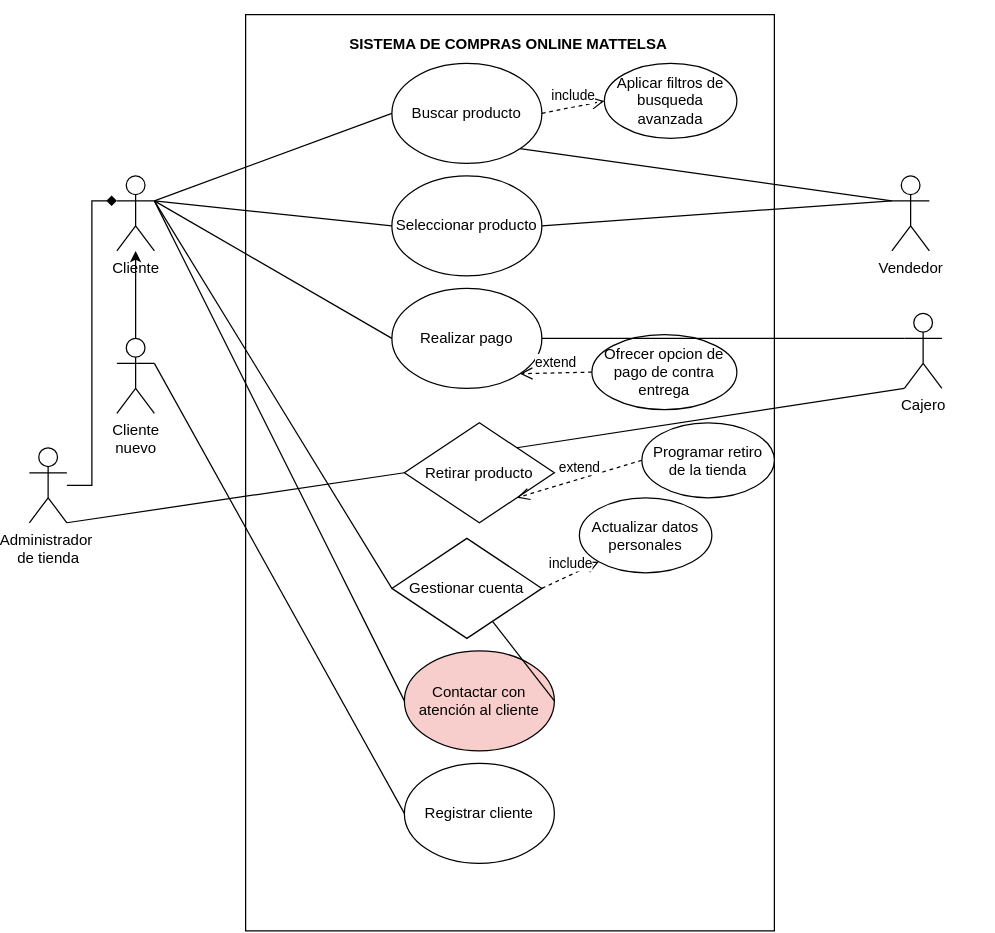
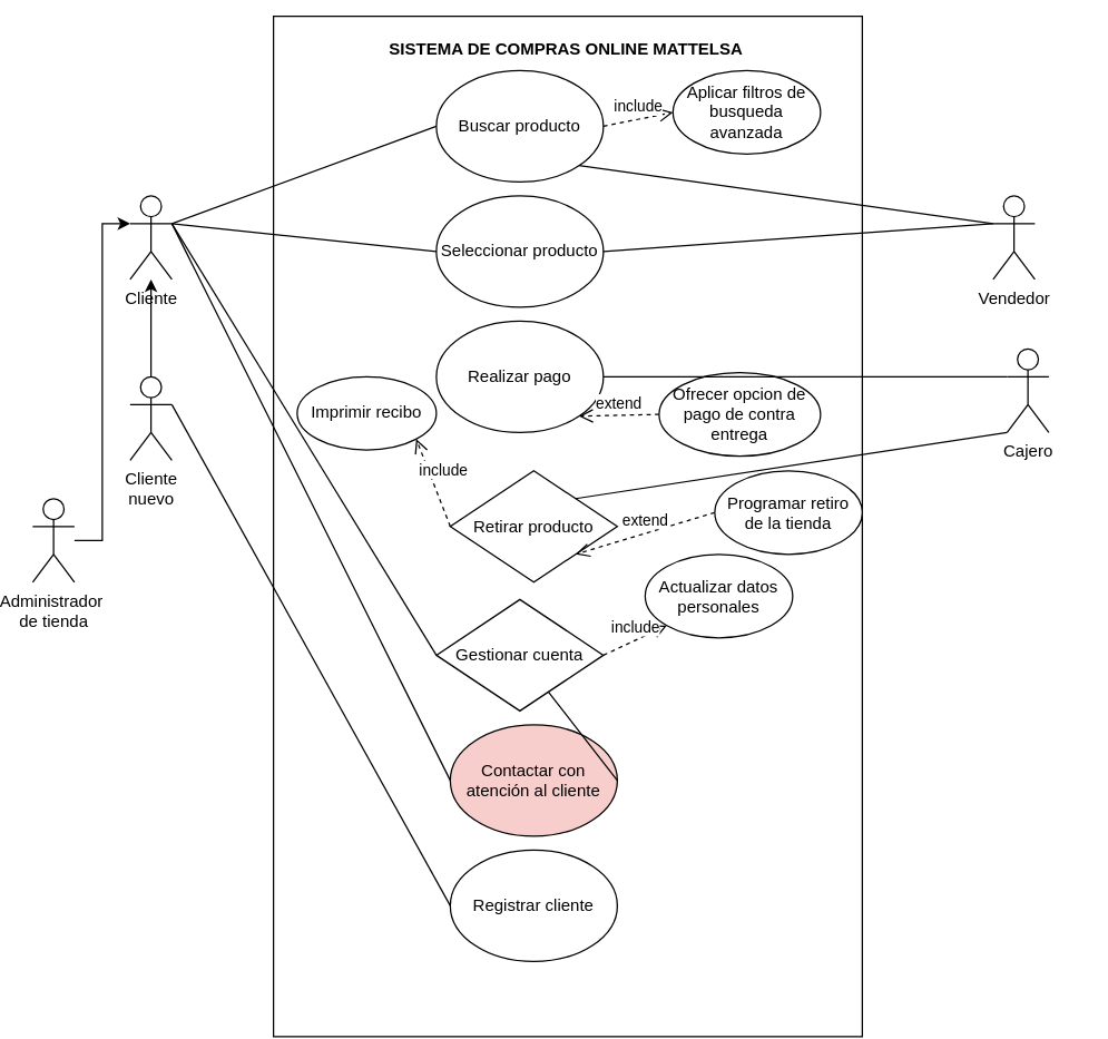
  <mxCell id="0" />
  <mxCell id="1" parent="0" />
  <mxCell id="2" value="" style="rounded=0;whiteSpace=wrap;html=1;rotation=-90;" vertex="1" parent="1"><mxGeometry x="38" y="166" width="733" height="423" as="geometry" /></mxCell>
  <mxCell id="3" value="&lt;b&gt;SISTEMA DE COMPRAS ONLINE MATTELSA&lt;/b&gt;" style="text;html=1;align=center;verticalAlign=middle;whiteSpace=wrap;rounded=0;" vertex="1" parent="1"><mxGeometry x="268" y="20" width="271" height="30" as="geometry" /></mxCell>
  <mxCell id="4" value="Buscar producto" style="ellipse;whiteSpace=wrap;html=1;" vertex="1" parent="1"><mxGeometry x="310" y="50" width="120" height="80" as="geometry" /></mxCell>
  <mxCell id="5" value="Cliente&lt;div&gt;&lt;br&gt;&lt;/div&gt;" style="shape=umlActor;verticalLabelPosition=bottom;verticalAlign=top;html=1;outlineConnect=0;" vertex="1" parent="1"><mxGeometry x="90" y="140" width="30" height="60" as="geometry" /></mxCell>
  <mxCell id="6" value="" style="endArrow=none;html=1;rounded=0;exitX=1;exitY=0.333;exitDx=0;exitDy=0;exitPerimeter=0;entryX=0;entryY=0.5;entryDx=0;entryDy=0;" edge="1" parent="1" source="5" target="4"><mxGeometry width="50" height="50" relative="1" as="geometry"><mxPoint x="170" y="166" as="sourcePoint" /><mxPoint x="220" y="116" as="targetPoint" /></mxGeometry></mxCell>
  <mxCell id="7" value="Seleccionar producto" style="ellipse;whiteSpace=wrap;html=1;" vertex="1" parent="1"><mxGeometry x="310" y="140" width="120" height="80" as="geometry" /></mxCell>
  <mxCell id="8" value="Retirar producto" style="rhombus;whiteSpace=wrap;html=1;" vertex="1" parent="1"><mxGeometry x="320" y="337.5" width="120" height="80" as="geometry" /></mxCell>
  <mxCell id="9" value="Realizar pago" style="ellipse;whiteSpace=wrap;html=1;" vertex="1" parent="1"><mxGeometry x="310" y="230" width="120" height="80" as="geometry" /></mxCell>
  <mxCell id="10" value="Gestionar cuenta" style="rhombus;whiteSpace=wrap;html=1;" vertex="1" parent="1"><mxGeometry x="310" y="430" width="120" height="80" as="geometry" /></mxCell>
  <mxCell id="11" value="Contactar con atención al cliente" style="ellipse;whiteSpace=wrap;html=1;fillColor=#f8cecc;" vertex="1" parent="1"><mxGeometry x="320" y="520" width="120" height="80" as="geometry" /></mxCell>
  <mxCell id="12" value="Vendedor" style="shape=umlActor;verticalLabelPosition=bottom;verticalAlign=top;html=1;outlineConnect=0;" vertex="1" parent="1"><mxGeometry x="710" y="140" width="30" height="60" as="geometry" /></mxCell>
  <mxCell id="13" value="Cajero" style="shape=umlActor;verticalLabelPosition=bottom;verticalAlign=top;html=1;outlineConnect=0;" vertex="1" parent="1"><mxGeometry x="720" y="250" width="30" height="60" as="geometry" /></mxCell>
  <mxCell id="14" value="Administrador&amp;nbsp;&lt;div&gt;de tienda&lt;/div&gt;" style="shape=umlActor;verticalLabelPosition=bottom;verticalAlign=top;html=1;outlineConnect=0;" vertex="1" parent="1"><mxGeometry x="20" y="357.5" width="30" height="60" as="geometry" /></mxCell>
  <mxCell id="15" value="include" style="html=1;verticalAlign=bottom;endArrow=open;dashed=1;endSize=8;curved=0;rounded=0;exitX=1;exitY=0.5;exitDx=0;exitDy=0;entryX=0;entryY=0.5;entryDx=0;entryDy=0;" edge="1" parent="1" source="4" target="16"><mxGeometry relative="1" as="geometry"><mxPoint x="510" y="158.17" as="sourcePoint" /><mxPoint x="566" y="61.836" as="targetPoint" /></mxGeometry></mxCell>
  <mxCell id="16" value="Aplicar filtros de busqueda avanzada" style="ellipse;whiteSpace=wrap;html=1;" vertex="1" parent="1"><mxGeometry x="480" y="50" width="106" height="60" as="geometry" /></mxCell>
  <mxCell id="17" value="" style="endArrow=none;html=1;rounded=0;exitX=1;exitY=0.333;exitDx=0;exitDy=0;exitPerimeter=0;entryX=0;entryY=0.5;entryDx=0;entryDy=0;" edge="1" parent="1" source="5" target="7"><mxGeometry width="50" height="50" relative="1" as="geometry"><mxPoint x="130" y="170" as="sourcePoint" /><mxPoint x="320" y="120" as="targetPoint" /></mxGeometry></mxCell>
- <mxCell id="18" value="" style="endArrow=none;html=1;rounded=0;exitX=1;exitY=0.333;exitDx=0;exitDy=0;exitPerimeter=0;entryX=0;entryY=0.5;entryDx=0;entryDy=0;" edge="1" parent="1" source="5" target="9"><mxGeometry width="50" height="50" relative="1" as="geometry"><mxPoint x="130" y="170" as="sourcePoint" /><mxPoint x="320" y="210" as="targetPoint" /></mxGeometry></mxCell>
  <mxCell id="19" value="extend" style="html=1;verticalAlign=bottom;endArrow=open;dashed=1;endSize=8;curved=0;rounded=0;entryX=1;entryY=1;entryDx=0;entryDy=0;exitX=0;exitY=0.5;exitDx=0;exitDy=0;" edge="1" parent="1" source="20" target="9"><mxGeometry relative="1" as="geometry"><mxPoint x="500" y="330" as="sourcePoint" /><mxPoint x="423" y="325" as="targetPoint" /></mxGeometry></mxCell>
  <mxCell id="20" value="Ofrecer opcion de pago de contra entrega" style="ellipse;whiteSpace=wrap;html=1;" vertex="1" parent="1"><mxGeometry x="470" y="267" width="116" height="60" as="geometry" /></mxCell>
+ <mxCell id="21" value="include" style="html=1;verticalAlign=bottom;endArrow=open;dashed=1;endSize=8;curved=0;rounded=0;exitX=0;exitY=0.5;exitDx=0;exitDy=0;entryX=1;entryY=1;entryDx=0;entryDy=0;" edge="1" parent="1" source="8" target="22"><mxGeometry x="-0.069" y="-7" relative="1" as="geometry"><mxPoint x="440" y="384" as="sourcePoint" /><mxPoint x="470" y="400" as="targetPoint" /><mxPoint as="offset" /></mxGeometry></mxCell>
+ <mxCell id="22" value="Imprimir recibo" style="ellipse;whiteSpace=wrap;html=1;" vertex="1" parent="1"><mxGeometry x="210" y="270" width="100" height="52.5" as="geometry" /></mxCell>
  <mxCell id="23" value="extend" style="html=1;verticalAlign=bottom;endArrow=open;dashed=1;endSize=8;curved=0;rounded=0;entryX=1;entryY=1;entryDx=0;entryDy=0;exitX=0;exitY=0.5;exitDx=0;exitDy=0;" edge="1" parent="1" source="24" target="8"><mxGeometry relative="1" as="geometry"><mxPoint x="498" y="422" as="sourcePoint" /><mxPoint x="420" y="410" as="targetPoint" /></mxGeometry></mxCell>
  <mxCell id="24" value="Programar retiro de la tienda" style="ellipse;whiteSpace=wrap;html=1;" vertex="1" parent="1"><mxGeometry x="510" y="337.5" width="106" height="60" as="geometry" /></mxCell>
  <mxCell id="25" value="Registrar cliente" style="ellipse;whiteSpace=wrap;html=1;" vertex="1" parent="1"><mxGeometry x="320" y="610" width="120" height="80" as="geometry" /></mxCell>
  <mxCell id="26" style="edgeStyle=orthogonalEdgeStyle;rounded=0;orthogonalLoop=1;jettySize=auto;html=1;" edge="1" parent="1" source="27" target="5"><mxGeometry relative="1" as="geometry" /></mxCell>
  <mxCell id="27" value="Cliente&lt;div&gt;nuevo&lt;/div&gt;" style="shape=umlActor;verticalLabelPosition=bottom;verticalAlign=top;html=1;" vertex="1" parent="1"><mxGeometry x="90" y="270" width="30" height="60" as="geometry" /></mxCell>
  <mxCell id="28" value="" style="endArrow=none;html=1;rounded=0;exitX=1;exitY=0.333;exitDx=0;exitDy=0;exitPerimeter=0;entryX=0;entryY=0.5;entryDx=0;entryDy=0;" edge="1" parent="1" source="27" target="25"><mxGeometry width="50" height="50" relative="1" as="geometry"><mxPoint x="130" y="300" as="sourcePoint" /><mxPoint x="320" y="430" as="targetPoint" /></mxGeometry></mxCell>
  <mxCell id="29" value="include" style="html=1;verticalAlign=bottom;endArrow=open;dashed=1;endSize=8;curved=0;rounded=0;exitX=1;exitY=0.5;exitDx=0;exitDy=0;entryX=0;entryY=1;entryDx=0;entryDy=0;" edge="1" parent="1" source="10" target="30"><mxGeometry relative="1" as="geometry"><mxPoint x="440" y="486" as="sourcePoint" /><mxPoint x="500" y="506" as="targetPoint" /></mxGeometry></mxCell>
  <mxCell id="30" value="Actualizar datos personales" style="ellipse;whiteSpace=wrap;html=1;" vertex="1" parent="1"><mxGeometry x="460" y="397.5" width="106" height="60" as="geometry" /></mxCell>
  <mxCell id="31" value="" style="endArrow=none;html=1;rounded=0;entryX=0;entryY=0.5;entryDx=0;entryDy=0;exitX=1;exitY=0.333;exitDx=0;exitDy=0;exitPerimeter=0;" edge="1" parent="1" source="5" target="10"><mxGeometry width="50" height="50" relative="1" as="geometry"><mxPoint x="120" y="160" as="sourcePoint" /><mxPoint x="320" y="323" as="targetPoint" /></mxGeometry></mxCell>
  <mxCell id="32" value="" style="endArrow=none;html=1;rounded=0;exitX=1;exitY=1;exitDx=0;exitDy=0;entryX=0;entryY=0.333;entryDx=0;entryDy=0;entryPerimeter=0;" edge="1" parent="1" source="4" target="12"><mxGeometry width="50" height="50" relative="1" as="geometry"><mxPoint x="430" y="230" as="sourcePoint" /><mxPoint x="620" y="180" as="targetPoint" /></mxGeometry></mxCell>
  <mxCell id="33" value="" style="endArrow=none;html=1;rounded=0;exitX=1;exitY=0.5;exitDx=0;exitDy=0;entryX=0;entryY=0.333;entryDx=0;entryDy=0;entryPerimeter=0;" edge="1" parent="1" source="7" target="12"><mxGeometry width="50" height="50" relative="1" as="geometry"><mxPoint x="422" y="148" as="sourcePoint" /><mxPoint x="710" y="310" as="targetPoint" /></mxGeometry></mxCell>
  <mxCell id="34" value="" style="endArrow=none;html=1;rounded=0;entryX=0;entryY=0.333;entryDx=0;entryDy=0;entryPerimeter=0;" edge="1" parent="1" source="9" target="13"><mxGeometry width="50" height="50" relative="1" as="geometry"><mxPoint x="420" y="380" as="sourcePoint" /><mxPoint x="700" y="340" as="targetPoint" /></mxGeometry></mxCell>
  <mxCell id="35" value="" style="endArrow=none;html=1;rounded=0;entryX=0;entryY=1;entryDx=0;entryDy=0;entryPerimeter=0;exitX=1;exitY=0;exitDx=0;exitDy=0;" edge="1" parent="1" source="8" target="13"><mxGeometry width="50" height="50" relative="1" as="geometry"><mxPoint x="440" y="278" as="sourcePoint" /><mxPoint x="720" y="270" as="targetPoint" /></mxGeometry></mxCell>
  <mxCell id="36" value="" style="endArrow=none;html=1;rounded=0;entryX=0;entryY=0.5;entryDx=0;entryDy=0;exitX=1;exitY=0.333;exitDx=0;exitDy=0;exitPerimeter=0;" edge="1" parent="1" source="5" target="11"><mxGeometry width="50" height="50" relative="1" as="geometry"><mxPoint x="130" y="170" as="sourcePoint" /><mxPoint x="320" y="480" as="targetPoint" /></mxGeometry></mxCell>
  <mxCell id="37" value="" style="endArrow=none;html=1;rounded=0;exitX=1;exitY=0.5;exitDx=0;exitDy=0;" edge="1" parent="1" source="11" target="10"><mxGeometry width="50" height="50" relative="1" as="geometry"><mxPoint x="432" y="359" as="sourcePoint" /><mxPoint x="720" y="310" as="targetPoint" /></mxGeometry></mxCell>
- <mxCell id="38" style="edgeStyle=orthogonalEdgeStyle;rounded=0;orthogonalLoop=1;jettySize=auto;html=1;entryX=0;entryY=0.333;entryDx=0;entryDy=0;entryPerimeter=0;endArrow=diamond;" edge="1" parent="1" source="14" target="5"><mxGeometry relative="1" as="geometry" /></mxCell>
- <mxCell id="39" value="" style="endArrow=none;html=1;rounded=0;exitX=1;exitY=1;exitDx=0;exitDy=0;exitPerimeter=0;entryX=0;entryY=0.5;entryDx=0;entryDy=0;" edge="1" parent="1" source="14" target="8"><mxGeometry width="50" height="50" relative="1" as="geometry"><mxPoint x="130" y="300" as="sourcePoint" /><mxPoint x="330" y="660" as="targetPoint" /></mxGeometry></mxCell>
+ <mxCell id="38" style="edgeStyle=orthogonalEdgeStyle;rounded=0;orthogonalLoop=1;jettySize=auto;html=1;entryX=0;entryY=0.333;entryDx=0;entryDy=0;entryPerimeter=0;" edge="1" parent="1" source="14" target="5"><mxGeometry relative="1" as="geometry" /></mxCell>
